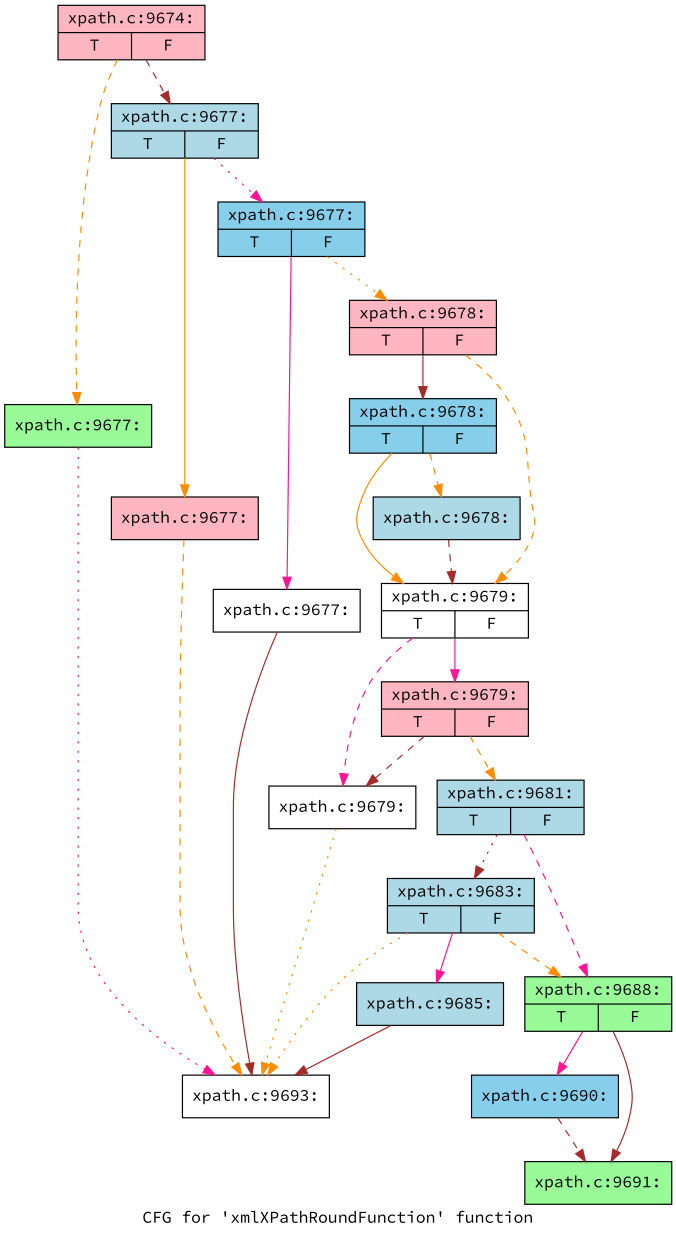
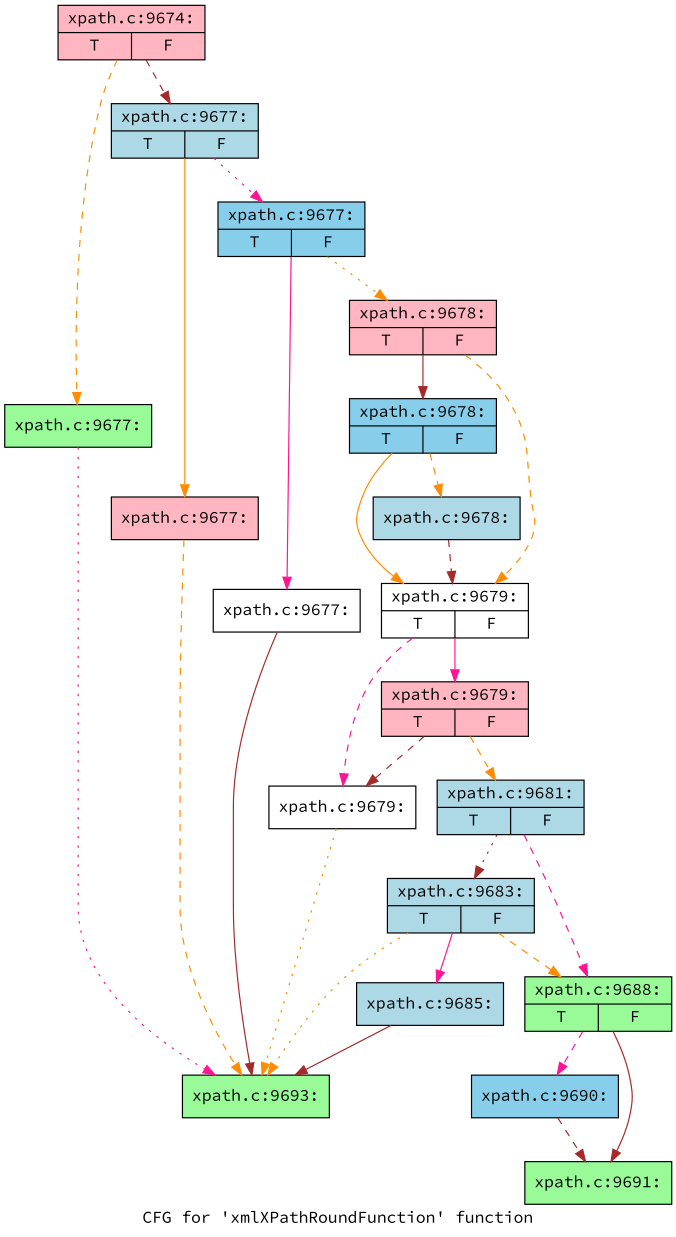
  digraph {
    fontname="Source Code Pro"
    label="CFG for 'xmlXPathRoundFunction' function"
    node [fillcolor=lightblue fontname="Source Code Pro" shape=record style=filled]
    edge [color=darkorange fontname="Source Code Pro" style=dashed]
    n1 [fillcolor=lightpink label="{xpath.c:9674:|{<s0>T|<s1>F}}"]
    n2 [fillcolor=palegreen label="{xpath.c:9677:}"]
    n3 [label="{xpath.c:9677:|{<s0>T|<s1>F}}"]
-   n4 [fillcolor=white label="{xpath.c:9693:}"]
+   n4 [fillcolor=palegreen label="{xpath.c:9693:}"]
    n5 [fillcolor=lightpink label="{xpath.c:9677:}"]
    n6 [fillcolor=skyblue label="{xpath.c:9677:|{<s0>T|<s1>F}}"]
    n7 [fillcolor=white label="{xpath.c:9677:}"]
    n8 [fillcolor=lightpink label="{xpath.c:9678:|{<s0>T|<s1>F}}"]
    n9 [fillcolor=skyblue label="{xpath.c:9678:|{<s0>T|<s1>F}}"]
    n10 [fillcolor=white label="{xpath.c:9679:|{<s0>T|<s1>F}}"]
    n11 [label="{xpath.c:9678:}"]
    n12 [fillcolor=white label="{xpath.c:9679:}"]
    n13 [fillcolor=lightpink label="{xpath.c:9679:|{<s0>T|<s1>F}}"]
    n14 [label="{xpath.c:9681:|{<s0>T|<s1>F}}"]
    n15 [label="{xpath.c:9683:|{<s0>T|<s1>F}}"]
    n16 [fillcolor=palegreen label="{xpath.c:9688:|{<s0>T|<s1>F}}"]
    n17 [label="{xpath.c:9685:}"]
    n18 [fillcolor=skyblue label="{xpath.c:9690:}"]
    n19 [fillcolor=palegreen label="{xpath.c:9691:}"]
    n1 -> n2
    n1 -> n3 [color=brown]
    n2 -> n4 [color=deeppink style=dotted]
    n3 -> n5 [style=solid]
    n3 -> n6 [color=deeppink style=dotted]
    n5 -> n4
    n6 -> n7 [color=deeppink style=solid]
    n6 -> n8 [style=dotted]
    n7 -> n4 [color=brown style=solid]
    n8 -> n9 [color=brown style=solid]
    n8 -> n10
    n9 -> n10 [style=solid]
    n9 -> n11
    n10 -> n12 [color=deeppink]
    n10 -> n13 [color=deeppink style=solid]
    n11 -> n10 [color=brown]
    n12 -> n4 [style=dotted]
    n13 -> n12 [color=brown]
    n13 -> n14
    n14 -> n15 [color=brown style=dotted]
    n14 -> n16 [color=deeppink]
    n15 -> n4 [style=dotted]
    n15 -> n16
    n15 -> n17 [color=deeppink style=solid]
-   n16 -> n18 [color=deeppink style=solid]
+   n16 -> n18 [color=deeppink]
    n16 -> n19 [color=brown style=solid]
    n17 -> n4 [color=brown style=solid]
    n18 -> n19 [color=brown]
  }
